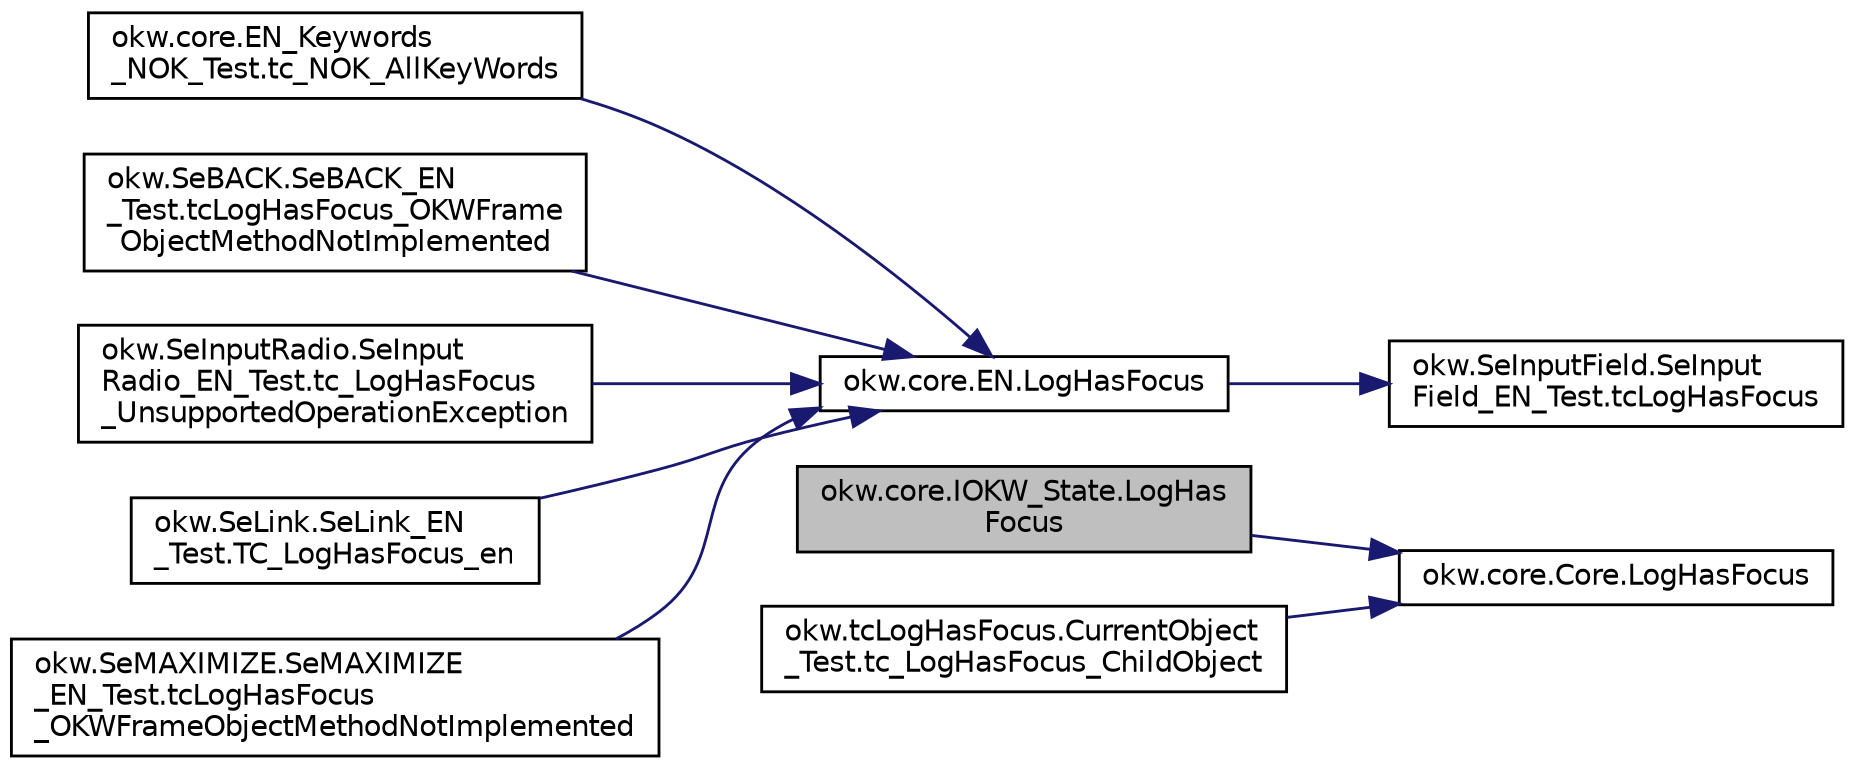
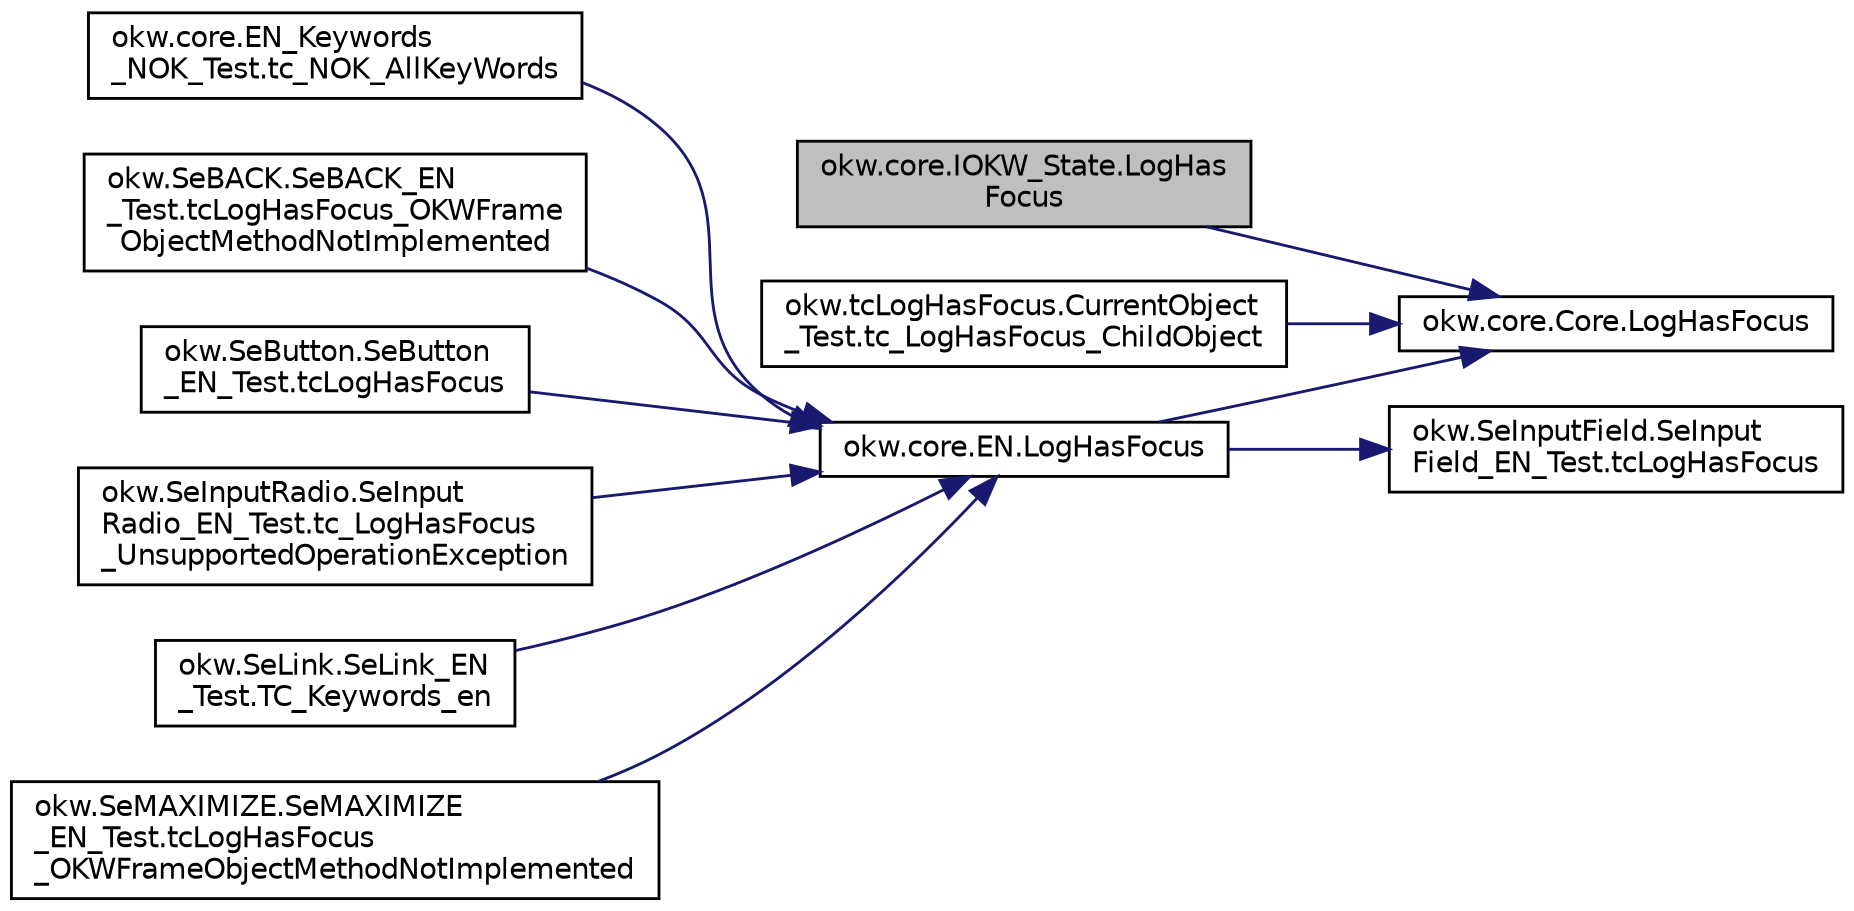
  digraph {
    rankdir=RL
    node [color=black fillcolor=white fontname=Helvetica fontsize=10 shape=record style=filled]
    edge [color=midnightblue dir=back fontname=Helvetica fontsize=10 labelfontname=Helvetica labelfontsize=10 style=solid]
    n1 [fillcolor=grey75 fontcolor=black height=0.2 label="okw.core.IOKW_State.LogHas\lFocus" width=0.4]
    n2 [height=0.2 label="okw.core.Core.LogHasFocus" width=0.4]
    n3 [height=0.2 label="okw.core.EN.LogHasFocus" width=0.4]
    n4 [height=0.2 label="okw.tcLogHasFocus.CurrentObject\l_Test.tc_LogHasFocus_ChildObject" width=0.4]
    n5 [height=0.2 label="okw.core.EN_Keywords\l_NOK_Test.tc_NOK_AllKeyWords" width=0.4]
    n6 [height=0.2 label="okw.SeBACK.SeBACK_EN\l_Test.tcLogHasFocus_OKWFrame\lObjectMethodNotImplemented" width=0.4]
+   n7 [height=0.2 label="okw.SeButton.SeButton\l_EN_Test.tcLogHasFocus" width=0.4]
    n8 [height=0.2 label="okw.SeInputRadio.SeInput\lRadio_EN_Test.tc_LogHasFocus\l_UnsupportedOperationException" width=0.4]
-   n9 [height=0.2 label="okw.SeLink.SeLink_EN\l_Test.TC_LogHasFocus_en" width=0.4]
+   n9 [height=0.2 label="okw.SeLink.SeLink_EN\l_Test.TC_Keywords_en" width=0.4]
    n10 [height=0.2 label="okw.SeMAXIMIZE.SeMAXIMIZE\l_EN_Test.tcLogHasFocus\l_OKWFrameObjectMethodNotImplemented" width=0.4]
    n11 [height=0.2 label="okw.SeInputField.SeInput\lField_EN_Test.tcLogHasFocus" width=0.4]
    n2 -> n1
+   n2 -> n3
    n2 -> n4
    n3 -> n5
    n3 -> n6
+   n3 -> n7
    n3 -> n8
    n3 -> n9
    n3 -> n10
    n11 -> n3
  }
